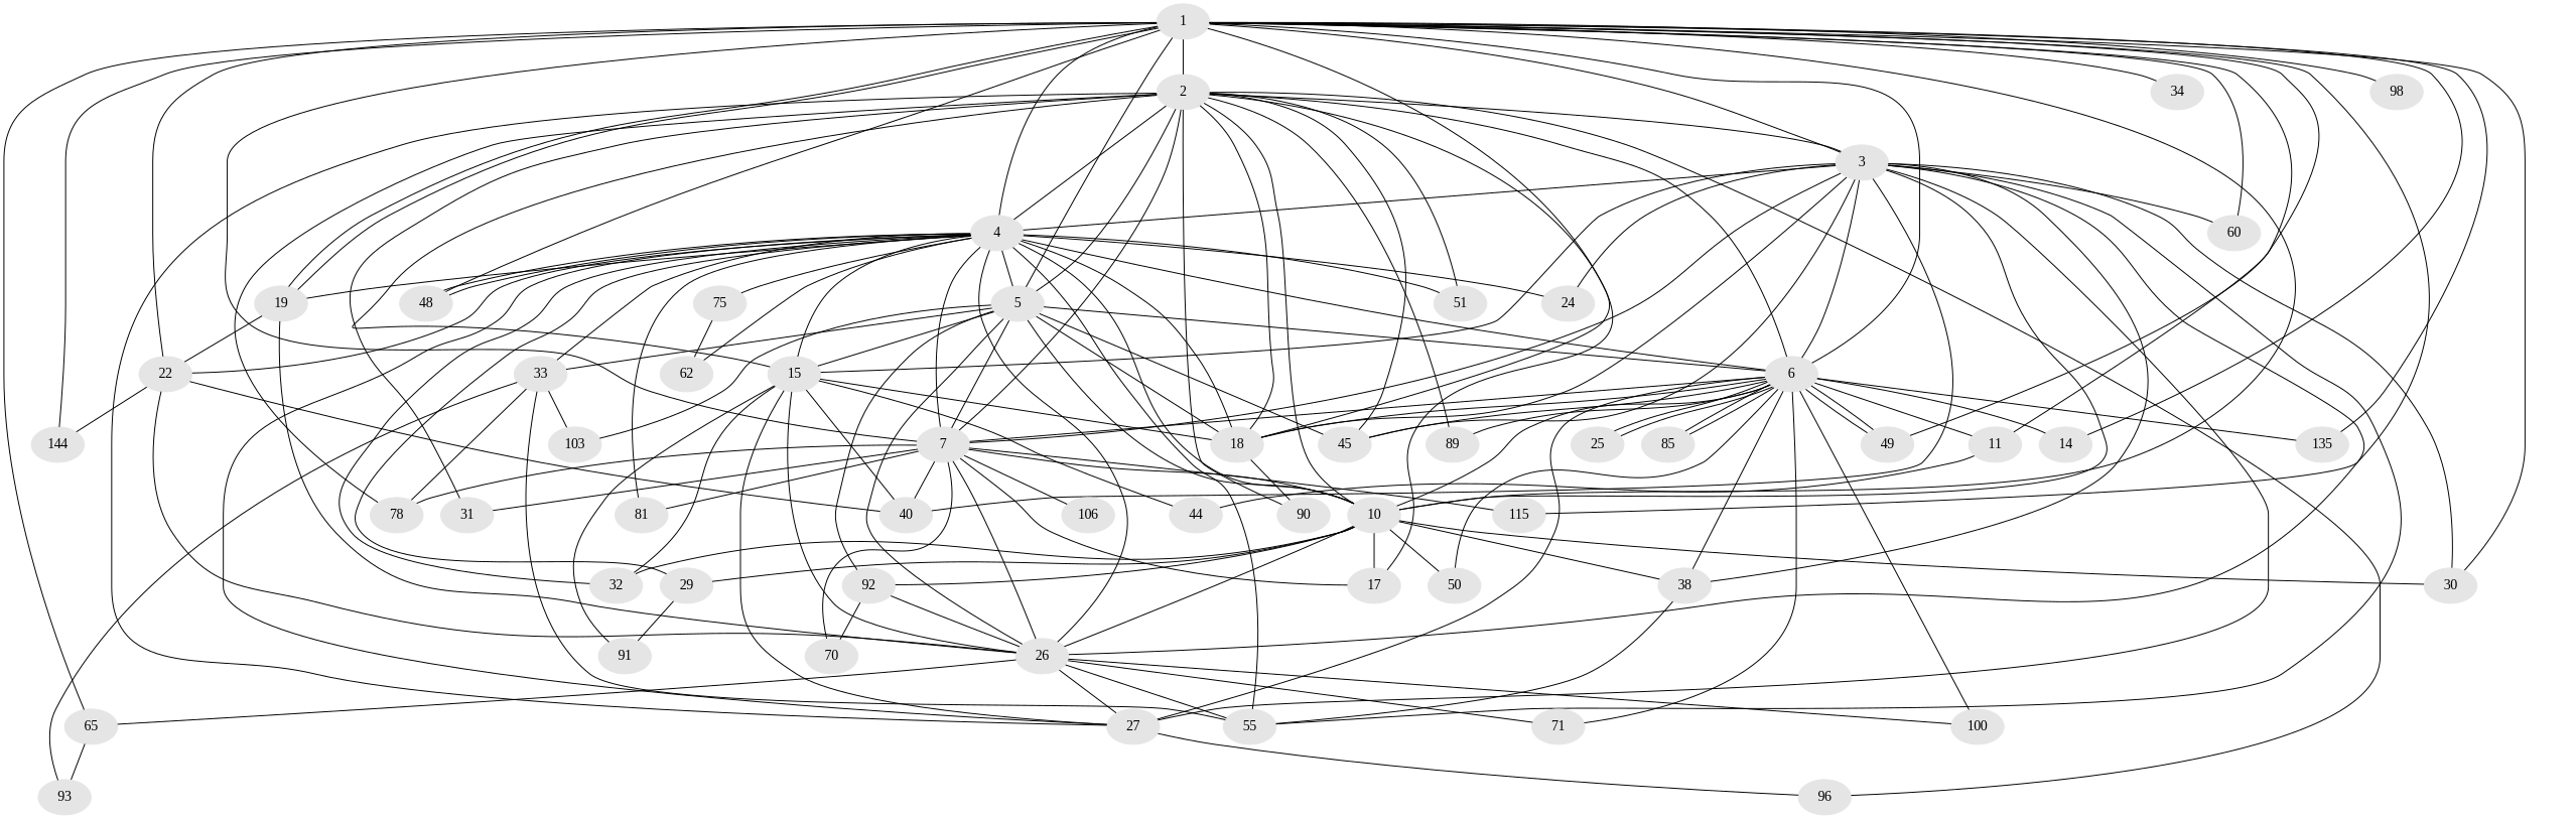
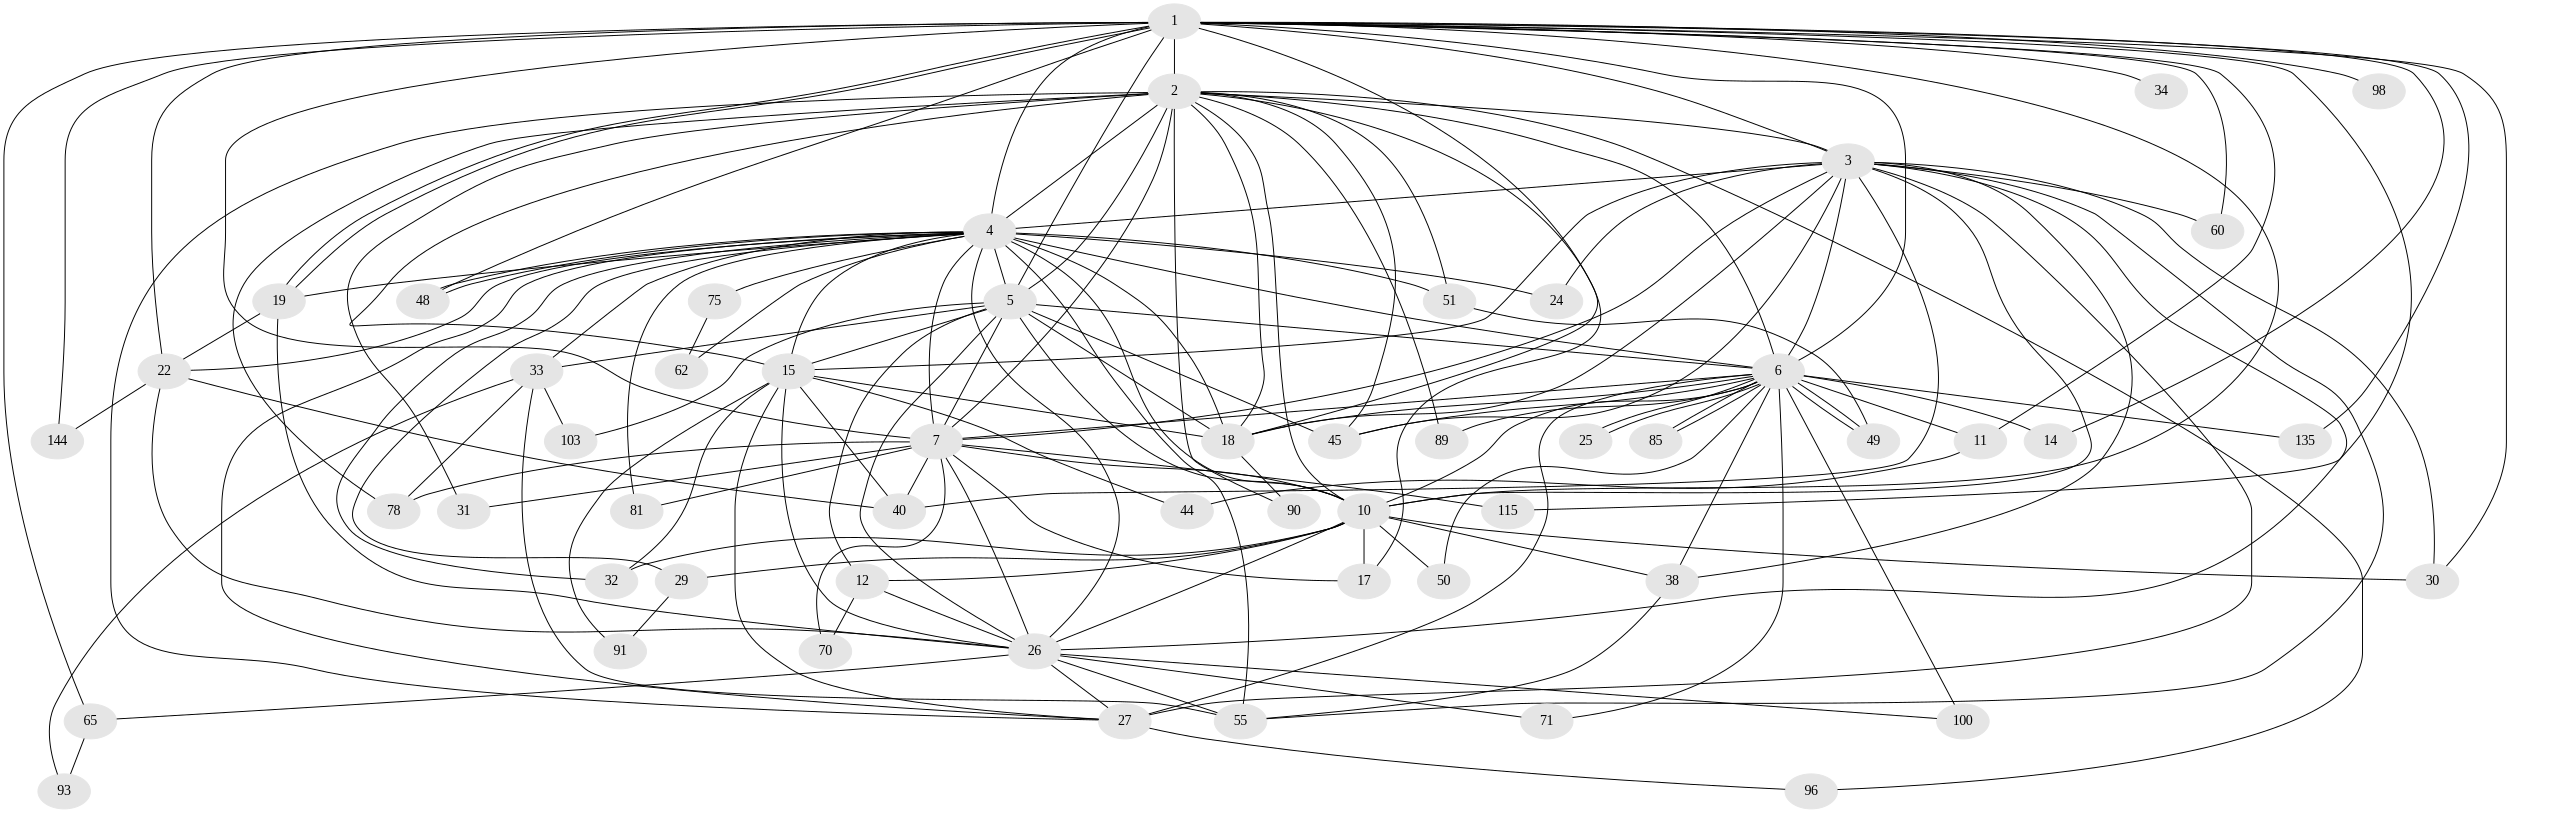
  graph {
    fontname="Liberation Serif"
    node [color=gray90 fontname="Liberation Serif" style=filled]
    edge [fontname="Liberation Serif"]
    1 [super="+104+9"]
    2 [super="+61+13+105"]
    3 [super="+92+137+128+118+121+84+64+101+16+21+66"]
    4 [super="+8+72+37+134+110+43+87+63+20+39+42+77"]
    5 [super="+88"]
    6
    7
    10
    11
    14
    18 [super="+36+80+58"]
    19 [super="+136+97+95"]
    22
    30
    34
    48 [super="+131"]
    49
    60
    65
    98
    115
    135
    144
    15 [super="+83"]
    17 [super="+52"]
    27 [super="+40"]
    31
    45 [super="+56"]
    51
    78 [super="+125"]
    89
    90
    96
    24
    26 [super="+69+35+54+47+119+94"]
    38 [super="+68"]
    n37 [label=40 super="+109"]
    55 [super="+59"]
    29
    32 [super="+82"]
    33
    62
    75
    81
-   12 [super="+41" label=92]
+   12 [super="+41"]
    103
    25
    50
    71
    85
    100
    70
-   106
    44
    93
    91
    1 -- 2 [weight=4]
    1 -- 3 [weight=2]
    1 -- 4 [weight=8]
    1 -- 5 [weight=2]
    1 -- 6 [weight=2]
    1 -- 7 [weight=2]
    1 -- 10 [weight=2]
    1 -- 11
    1 -- 14
    1 -- 18 [weight=2]
    1 -- 19
    1 -- 19
    1 -- 22
    1 -- 30
    1 -- 34 [weight=2]
    1 -- 48
-   1 -- 49
+   51 -- 49
    1 -- 60
    1 -- 65
    1 -- 98 [weight=2]
    1 -- 115
    1 -- 135
    1 -- 144
    2 -- 3 [weight=2]
    2 -- 4 [weight=9]
    2 -- 5
    2 -- 6 [weight=2]
    2 -- 7
    2 -- 10 [weight=2]
    2 -- 18
    2 -- 15
    2 -- 17
    2 -- 27
    2 -- 31
    2 -- 45
    2 -- 51
    2 -- 78
    2 -- 89
    2 -- 90
    2 -- 96
    3 -- 4 [weight=6]
    3 -- 6 [weight=4]
    3 -- 7
    3 -- 10
    3 -- 18
    3 -- 30
    3 -- 60
    3 -- 15
    3 -- 27 [weight=2]
    3 -- 45
    3 -- 24
    3 -- 26 [weight=3]
    3 -- 38
    3 -- n37
    3 -- 55
    4 -- 5 [weight=3]
    4 -- 6 [weight=2]
    4 -- 7 [weight=5]
    4 -- 10 [weight=4]
    4 -- 18
    4 -- 19 [weight=4]
    4 -- 22 [weight=2]
    4 -- 48
    4 -- 48
    4 -- 15
    4 -- 27
    4 -- 51
    4 -- 24
    4 -- 26
    4 -- 55 [weight=2]
    4 -- 29 [weight=2]
    4 -- 32 [weight=2]
    4 -- 33
    4 -- 62
    4 -- 75 [weight=3]
    4 -- 81
    5 -- 6
    5 -- 7
    5 -- 10
    5 -- 18 [weight=2]
    5 -- 15
    5 -- 45
    5 -- 26
    5 -- 33
    5 -- 12
    5 -- 103
    6 -- 7
    6 -- 10
    6 -- 11
    6 -- 14
    6 -- 18
    6 -- 49
    6 -- 49
    6 -- 135
    6 -- 27
    6 -- 45
    6 -- 89
    6 -- 38
    6 -- 25
    6 -- 25
    6 -- 50
    6 -- 71
    6 -- 85
    6 -- 85
    6 -- 100
    7 -- 10
    7 -- 115
    7 -- 17
    7 -- 31
    7 -- 78
    7 -- 26
    7 -- n37
    7 -- 81
    7 -- 70
-   7 -- 106
    10 -- 30
    10 -- 17
    10 -- 26
    10 -- 38
    10 -- 29
    10 -- 32
    10 -- 12
    10 -- 50
    11 -- 44
    18 -- 90 [weight=2]
    19 -- 22
    19 -- 26 [weight=2]
    22 -- 144
    22 -- 26
    22 -- n37
    65 -- 93
    15 -- 18
    15 -- 27
    15 -- 26 [weight=2]
    15 -- n37
    15 -- 32
    15 -- 44
    15 -- 91
    27 -- 96
    26 -- 65
    26 -- 27
    26 -- 55
    26 -- 71
    26 -- 100
    38 -- 55
    29 -- 91
    33 -- 78
    33 -- 55
    33 -- 103
    33 -- 93
    75 -- 62
    12 -- 26
    12 -- 70
  }
